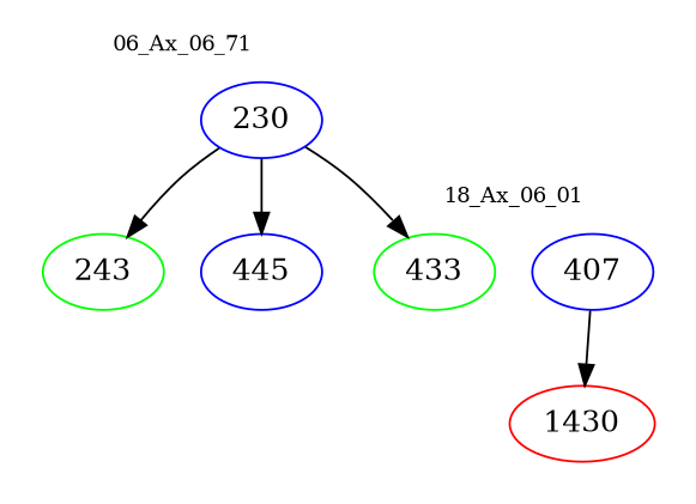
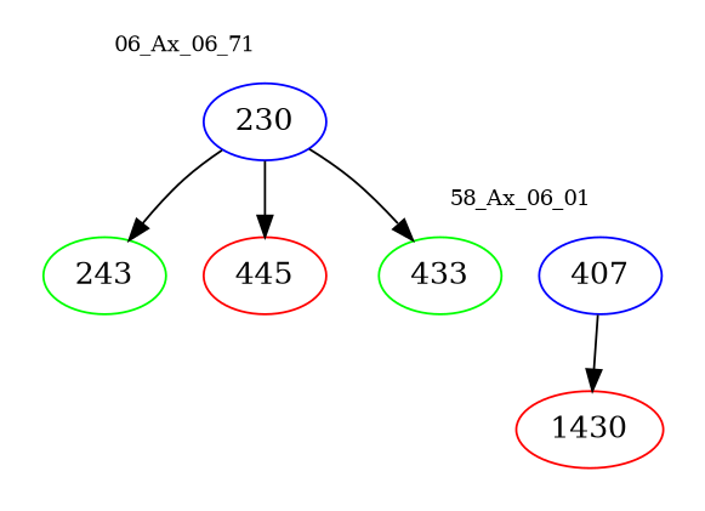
  digraph {
    node [color=blue]
    edge [color=black]
    n1 [label=230]
    n2 [color=green label=243]
-   n3 [label=445]
+   n3 [color=red label=445]
    n4 [label=407]
    n5 [color=green label=433]
    n6 [color=red label=1430]
    subgraph cluster_1 {
      color=white
      fontsize=10
      label="06_Ax_06_71"
      n1
      n2
      n3
    }
    subgraph cluster_2 {
      color=white
      fontsize=10
-     label="18_Ax_06_01"
+     label="58_Ax_06_01"
      n4
      n5
      n6
    }
    n1 -> n2
    n1 -> n3
    n1 -> n5
    n4 -> n6
  }
